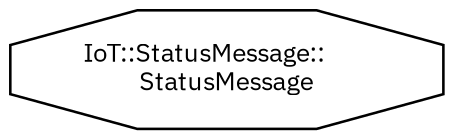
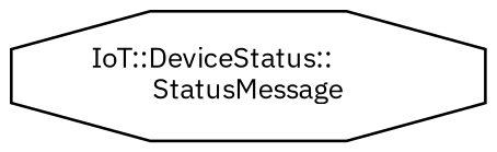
  digraph {
    rankdir=LR
    fontname="IBM Plex Sans"
-   n1 [color=black fillcolor=white fontname="IBM Plex Sans" fontsize=10 height=0.2 label="IoT::StatusMessage::\lStatusMessage" shape=octagon style=filled width=0.4]
+   n1 [color=black fillcolor=white fontname="IBM Plex Sans" fontsize=10 height=0.2 label="IoT::DeviceStatus::\lStatusMessage" shape=octagon style=filled width=0.4]
  }
